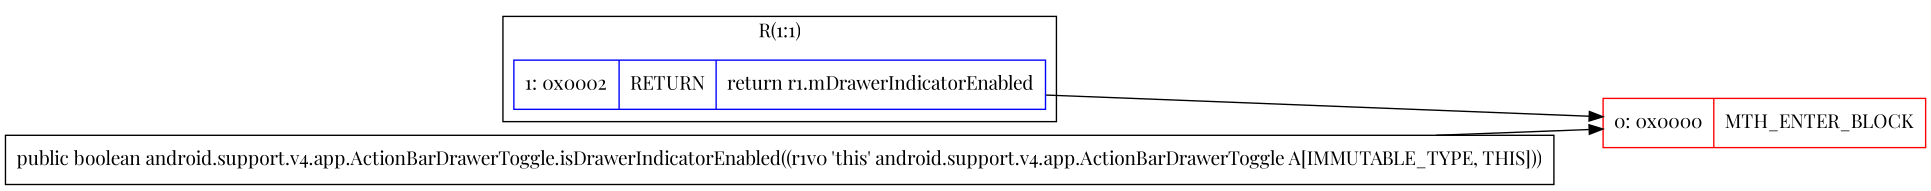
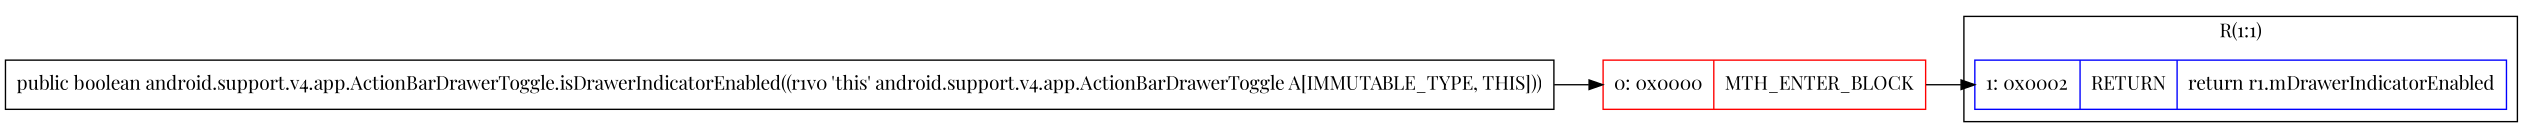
  digraph {
    rankdir=LR
    fontname="Playfair Display"
    node [shape=record fontname="Playfair Display"]
    edge [fontname="Playfair Display"]
    n1 [color=blue label="{1\:\ 0x0002|RETURN\l|return r1.mDrawerIndicatorEnabled\l}"]
    n2 [color=red label="{0\:\ 0x0000|MTH_ENTER_BLOCK\l}"]
    n3 [label="{public boolean android.support.v4.app.ActionBarDrawerToggle.isDrawerIndicatorEnabled((r1v0 'this' android.support.v4.app.ActionBarDrawerToggle A[IMMUTABLE_TYPE, THIS])) }"]
    subgraph cluster_1 {
      label="R(1:1)"
      n1
    }
-   n1 -> n2
+   n2 -> n1
    n3 -> n2
  }
